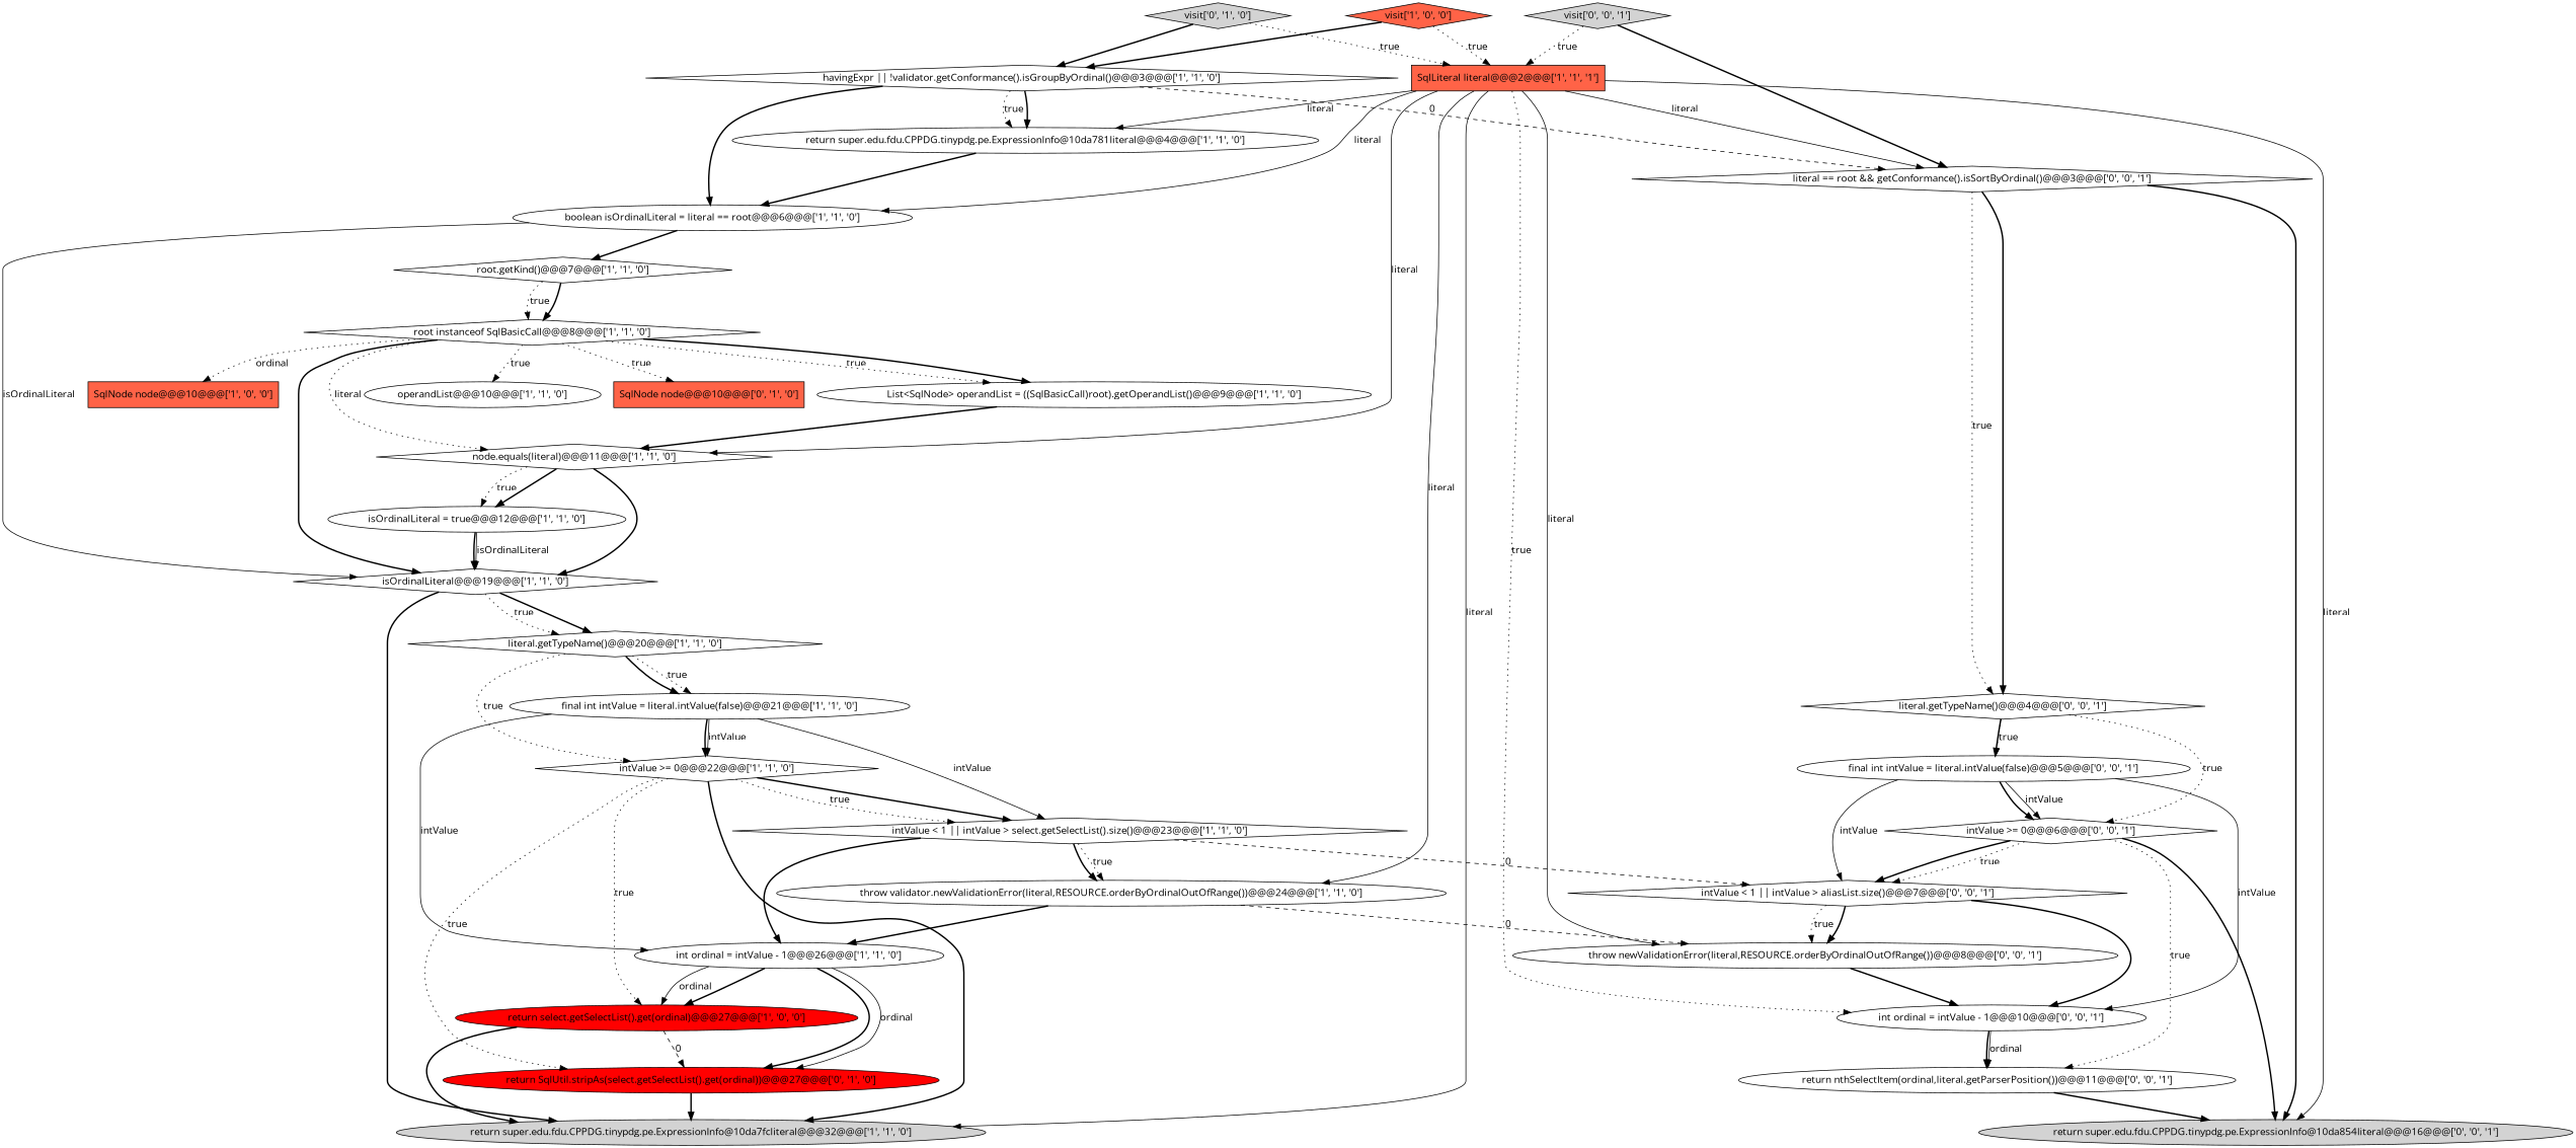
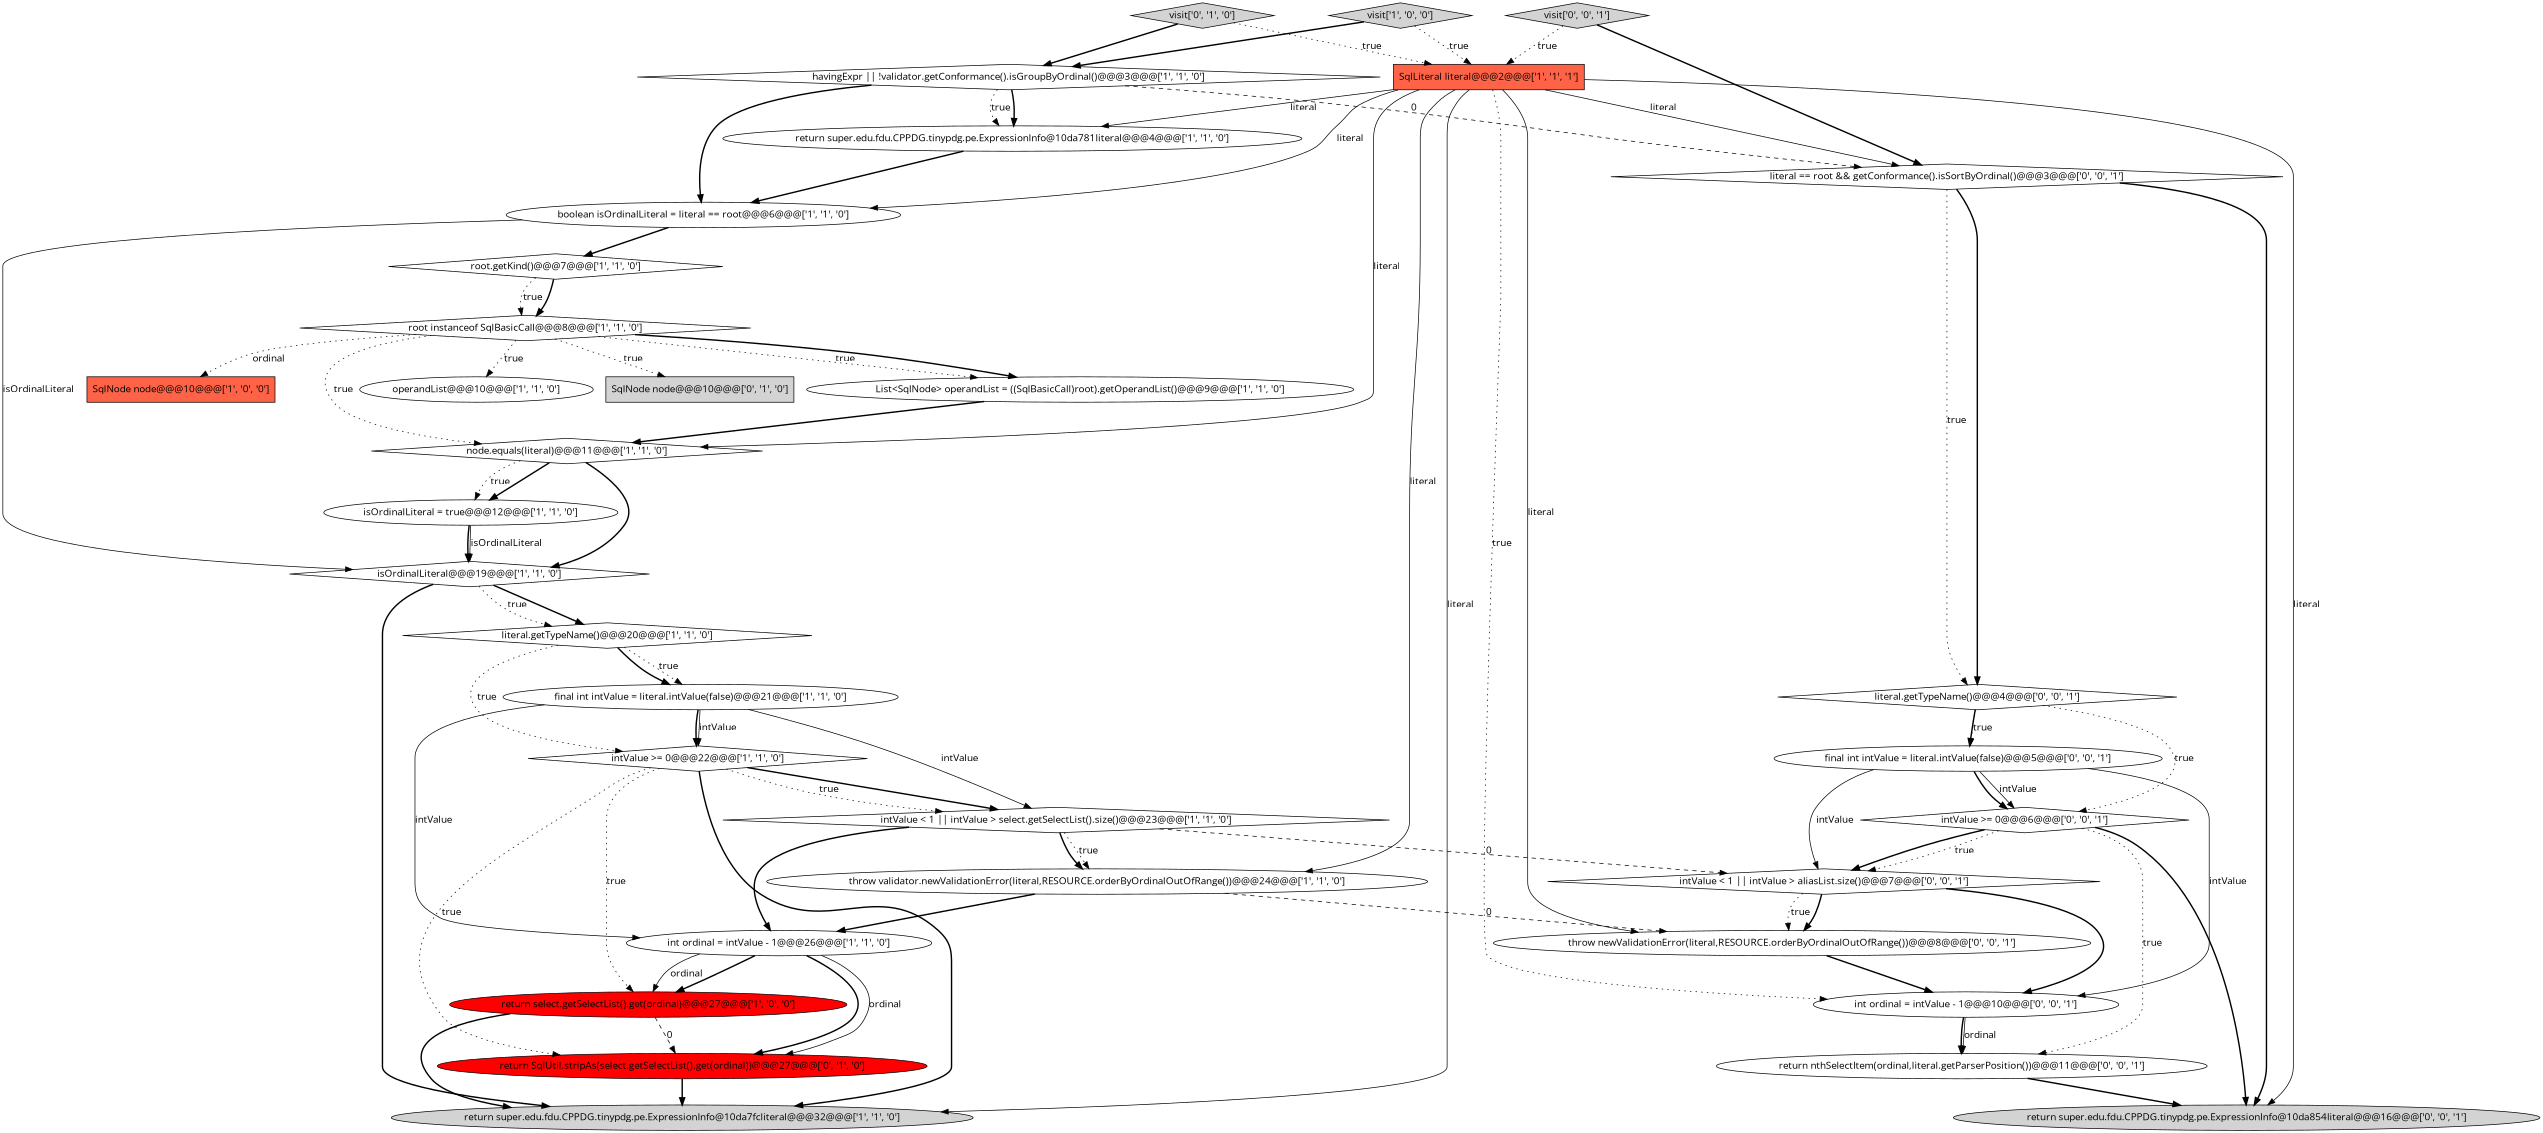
  digraph {
    fontname="Open Sans"
    node [fillcolor=white fontname="Open Sans" shape=ellipse style=filled]
    edge [fontname="Open Sans" style=bold]
    n1 [label="literal.getTypeName()@@@20@@@['1', '1', '0']" shape=diamond]
    n2 [label="final int intValue = literal.intValue(false)@@@21@@@['1', '1', '0']"]
    n3 [label="intValue >= 0@@@22@@@['1', '1', '0']" shape=diamond]
    n4 [label="intValue < 1 || intValue > select.getSelectList().size()@@@23@@@['1', '1', '0']" shape=diamond]
    n5 [label="int ordinal = intValue - 1@@@26@@@['1', '1', '0']"]
    n6 [fillcolor=lightgray label="return super.edu.fdu.CPPDG.tinypdg.pe.ExpressionInfo@10da7fcliteral@@@32@@@['1', '1', '0']"]
    n7 [fillcolor=red label="return SqlUtil.stripAs(select.getSelectList().get(ordinal))@@@27@@@['0', '1', '0']"]
    n8 [fillcolor=red label="return select.getSelectList().get(ordinal)@@@27@@@['1', '0', '0']"]
    n9 [label="havingExpr || !validator.getConformance().isGroupByOrdinal()@@@3@@@['1', '1', '0']" shape=diamond]
    n10 [label="boolean isOrdinalLiteral = literal == root@@@6@@@['1', '1', '0']"]
    n11 [label="literal == root && getConformance().isSortByOrdinal()@@@3@@@['0', '0', '1']" shape=diamond]
    n12 [label="return super.edu.fdu.CPPDG.tinypdg.pe.ExpressionInfo@10da781literal@@@4@@@['1', '1', '0']"]
    n13 [label="root.getKind()@@@7@@@['1', '1', '0']" shape=diamond]
    n14 [label="isOrdinalLiteral@@@19@@@['1', '1', '0']" shape=diamond]
    n15 [label="literal.getTypeName()@@@4@@@['0', '0', '1']" shape=diamond]
    n16 [fillcolor=lightgray label="return super.edu.fdu.CPPDG.tinypdg.pe.ExpressionInfo@10da854literal@@@16@@@['0', '0', '1']"]
    n17 [label="throw newValidationError(literal,RESOURCE.orderByOrdinalOutOfRange())@@@8@@@['0', '0', '1']"]
    n18 [label="int ordinal = intValue - 1@@@10@@@['0', '0', '1']"]
    n19 [label="return nthSelectItem(ordinal,literal.getParserPosition())@@@11@@@['0', '0', '1']"]
    n20 [label="List<SqlNode> operandList = ((SqlBasicCall)root).getOperandList()@@@9@@@['1', '1', '0']"]
    n21 [label="node.equals(literal)@@@11@@@['1', '1', '0']" shape=diamond]
    n22 [label="isOrdinalLiteral = true@@@12@@@['1', '1', '0']"]
    n23 [label="intValue < 1 || intValue > aliasList.size()@@@7@@@['0', '0', '1']" shape=diamond]
    n24 [label="throw validator.newValidationError(literal,RESOURCE.orderByOrdinalOutOfRange())@@@24@@@['1', '1', '0']"]
    n25 [label="intValue >= 0@@@6@@@['0', '0', '1']" shape=diamond]
    n26 [label="final int intValue = literal.intValue(false)@@@5@@@['0', '0', '1']"]
    n27 [fillcolor=tomato label="SqlLiteral literal@@@2@@@['1', '1', '1']" shape=box]
    n28 [label="root instanceof SqlBasicCall@@@8@@@['1', '1', '0']" shape=diamond]
    n29 [label="operandList@@@10@@@['1', '1', '0']"]
-   n30 [fillcolor=tomato label="SqlNode node@@@10@@@['0', '1', '0']" shape=box]
+   n30 [fillcolor=lightgray label="SqlNode node@@@10@@@['0', '1', '0']" shape=box]
    n31 [fillcolor=tomato label="SqlNode node@@@10@@@['1', '0', '0']" shape=box]
-   n32 [fillcolor=tomato label="visit['1', '0', '0']" shape=diamond]
+   n32 [fillcolor=lightgray label="visit['1', '0', '0']" shape=diamond]
    n33 [fillcolor=lightgray label="visit['0', '1', '0']" shape=diamond]
    n34 [fillcolor=lightgray label="visit['0', '0', '1']" shape=diamond]
    n1 -> n2 [label=true style=dotted]
    n1 -> n2
    n1 -> n3 [label=true style=dotted]
    n2 -> n3 [label=intValue style=solid]
    n2 -> n3
    n2 -> n4 [label=intValue style=solid]
    n2 -> n5 [label=intValue style=solid]
    n3 -> n4 [label=true style=dotted]
    n3 -> n4
    n3 -> n6
    n3 -> n7 [label=true style=dotted]
    n3 -> n8 [label=true style=dotted]
    n4 -> n5
    n4 -> n23 [label=0 style=dashed]
    n4 -> n24 [label=true style=dotted]
    n4 -> n24
    n5 -> n7
    n5 -> n7 [label=ordinal style=solid]
    n5 -> n8
    n5 -> n8 [label=ordinal style=solid]
    n7 -> n6
    n8 -> n6
    n8 -> n7 [label=0 style=dashed]
    n9 -> n10
    n9 -> n11 [label=0 style=dashed]
    n9 -> n12
    n9 -> n12 [label=true style=dotted]
    n10 -> n13
    n10 -> n14 [label=isOrdinalLiteral style=solid]
    n11 -> n15 [label=true style=dotted]
    n11 -> n15
    n11 -> n16
    n12 -> n10
    n13 -> n28
    n13 -> n28 [label=true style=dotted]
    n14 -> n1
    n14 -> n1 [label=true style=dotted]
    n14 -> n6
    n15 -> n25 [label=true style=dotted]
    n15 -> n26
    n15 -> n26 [label=true style=dotted]
    n17 -> n18
    n18 -> n19 [label=ordinal style=solid]
    n18 -> n19
    n19 -> n16
    n20 -> n21
    n21 -> n14
    n21 -> n22
    n21 -> n22 [label=true style=dotted]
    n22 -> n14 [label=isOrdinalLiteral style=solid]
    n22 -> n14
    n23 -> n17
    n23 -> n17 [label=true style=dotted]
    n23 -> n18
    n24 -> n5
    n24 -> n17 [label=0 style=dashed]
    n25 -> n16
    n25 -> n19 [label=true style=dotted]
    n25 -> n23 [label=true style=dotted]
    n25 -> n23
    n26 -> n18 [label=intValue style=solid]
    n26 -> n23 [label=intValue style=solid]
    n26 -> n25 [label=intValue style=solid]
    n26 -> n25
    n27 -> n6 [label=literal style=solid]
    n27 -> n10 [label=literal style=solid]
    n27 -> n11 [label=literal style=solid]
    n27 -> n12 [label=literal style=solid]
    n27 -> n16 [label=literal style=solid]
    n27 -> n17 [label=literal style=solid]
    n27 -> n18 [label=true style=dotted]
    n27 -> n21 [label=literal style=solid]
    n27 -> n24 [label=literal style=solid]
-   n28 -> n14
    n28 -> n20 [label=true style=dotted]
    n28 -> n20
-   n28 -> n21 [label=literal style=dotted]
+   n28 -> n21 [label=true style=dotted]
    n28 -> n29 [label=true style=dotted]
    n28 -> n30 [label=true style=dotted]
    n28 -> n31 [label=ordinal style=dotted]
    n32 -> n9
    n32 -> n27 [label=true style=dotted]
    n33 -> n9
    n33 -> n27 [label=true style=dotted]
    n34 -> n11
    n34 -> n27 [label=true style=dotted]
  }
